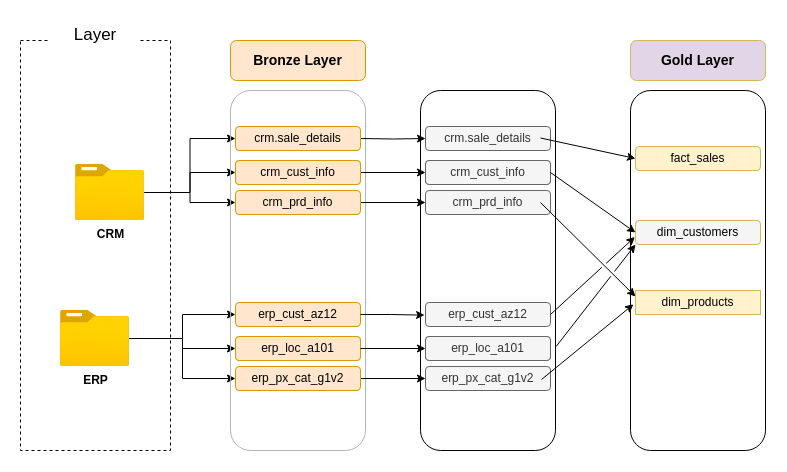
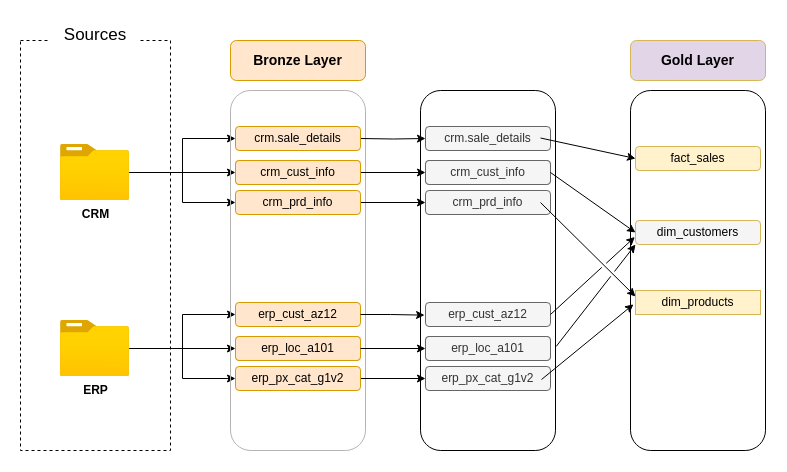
  <mxCell id="0" />
  <mxCell id="1" parent="0" />
  <mxCell id="2" value="" style="rounded=0;whiteSpace=wrap;html=1;fillColor=none;dashed=1;" parent="1" vertex="1"><mxGeometry x="20" y="40" width="150" height="410" as="geometry" /></mxCell>
  <mxCell id="3" style="edgeStyle=orthogonalEdgeStyle;rounded=0;orthogonalLoop=1;jettySize=auto;html=1;entryX=0;entryY=0.5;entryDx=0;entryDy=0;" parent="1" source="6" target="15" edge="1"><mxGeometry relative="1" as="geometry" /></mxCell>
  <mxCell id="4" style="edgeStyle=orthogonalEdgeStyle;rounded=0;orthogonalLoop=1;jettySize=auto;html=1;entryX=0;entryY=0.5;entryDx=0;entryDy=0;" parent="1" source="6" target="20" edge="1"><mxGeometry relative="1" as="geometry" /></mxCell>
  <mxCell id="5" style="edgeStyle=orthogonalEdgeStyle;rounded=0;orthogonalLoop=1;jettySize=auto;html=1;entryX=0;entryY=0.5;entryDx=0;entryDy=0;" parent="1" source="6" target="18" edge="1"><mxGeometry relative="1" as="geometry" /></mxCell>
- <mxCell id="6" value="&lt;b&gt;CRM&lt;/b&gt;" style="image;aspect=fixed;html=1;points=[];align=center;fontSize=12;image=img/lib/azure2/general/Folder_Blank.svg;" parent="1" vertex="1"><mxGeometry x="75" y="164" width="69" height="56.0" as="geometry" /></mxCell>
+ <mxCell id="6" value="&lt;b&gt;CRM&lt;/b&gt;" style="image;aspect=fixed;html=1;points=[];align=center;fontSize=12;image=img/lib/azure2/general/Folder_Blank.svg;" parent="1" vertex="1"><mxGeometry x="60" y="144" width="69" height="56.0" as="geometry" /></mxCell>
  <mxCell id="7" style="edgeStyle=orthogonalEdgeStyle;rounded=0;orthogonalLoop=1;jettySize=auto;html=1;" parent="1" source="10" target="21" edge="1"><mxGeometry relative="1" as="geometry" /></mxCell>
  <mxCell id="8" style="edgeStyle=orthogonalEdgeStyle;rounded=0;orthogonalLoop=1;jettySize=auto;html=1;entryX=0;entryY=0.5;entryDx=0;entryDy=0;" parent="1" source="10" target="25" edge="1"><mxGeometry relative="1" as="geometry" /></mxCell>
  <mxCell id="9" style="edgeStyle=orthogonalEdgeStyle;rounded=0;orthogonalLoop=1;jettySize=auto;html=1;entryX=0;entryY=0.5;entryDx=0;entryDy=0;" parent="1" source="10" target="24" edge="1"><mxGeometry relative="1" as="geometry" /></mxCell>
- <mxCell id="10" value="&lt;b&gt;ERP&lt;/b&gt;" style="image;aspect=fixed;html=1;points=[];align=center;fontSize=12;image=img/lib/azure2/general/Folder_Blank.svg;" parent="1" vertex="1"><mxGeometry x="60" y="310" width="69" height="56.0" as="geometry" /></mxCell>
- <mxCell id="11" value="&lt;font style=&quot;font-size: 17px;&quot;&gt;Layer&lt;/font&gt;" style="text;html=1;align=center;verticalAlign=middle;whiteSpace=wrap;rounded=0;fillColor=default;" parent="1" vertex="1"><mxGeometry x="49.5" y="20" width="90" height="30" as="geometry" /></mxCell>
+ <mxCell id="10" value="&lt;b&gt;ERP&lt;/b&gt;" style="image;aspect=fixed;html=1;points=[];align=center;fontSize=12;image=img/lib/azure2/general/Folder_Blank.svg;" parent="1" vertex="1"><mxGeometry x="60" y="320" width="69" height="56.0" as="geometry" /></mxCell>
+ <mxCell id="11" value="&lt;font style=&quot;font-size: 17px;&quot;&gt;Sources&lt;/font&gt;" style="text;html=1;align=center;verticalAlign=middle;whiteSpace=wrap;rounded=0;fillColor=default;" parent="1" vertex="1"><mxGeometry x="49.5" y="20" width="90" height="30" as="geometry" /></mxCell>
  <mxCell id="12" value="" style="rounded=1;whiteSpace=wrap;html=1;fillColor=none;strokeColor=#B4B4B4;" parent="1" vertex="1"><mxGeometry x="230" y="90" width="135" height="360" as="geometry" /></mxCell>
  <mxCell id="13" value="&lt;font style=&quot;font-size: 14px;&quot;&gt;&lt;b&gt;Bronze Layer&lt;/b&gt;&lt;/font&gt;" style="rounded=1;whiteSpace=wrap;html=1;fillColor=#ffe6cc;strokeColor=#d79b00;" parent="1" vertex="1"><mxGeometry x="230" y="40" width="135" height="40" as="geometry" /></mxCell>
  <mxCell id="14" value="" style="edgeStyle=orthogonalEdgeStyle;rounded=0;orthogonalLoop=1;jettySize=auto;html=1;entryX=0;entryY=0.5;entryDx=0;entryDy=0;" parent="1" target="27" edge="1"><mxGeometry relative="1" as="geometry"><mxPoint x="360" y="138" as="sourcePoint" /></mxGeometry></mxCell>
  <mxCell id="15" value="&lt;font&gt;crm.sale_details&lt;/font&gt;" style="rounded=1;whiteSpace=wrap;html=1;fillColor=#ffe6cc;strokeColor=#d79b00;" parent="1" vertex="1"><mxGeometry x="235" y="126" width="125" height="24" as="geometry" /></mxCell>
  <mxCell id="16" value="&lt;font style=&quot;font-size: 14px;&quot;&gt;Bronze Layer&lt;/font&gt;" style="rounded=1;whiteSpace=wrap;html=1;fillColor=#ffe6cc;strokeColor=#d79b00;" parent="1" vertex="1"><mxGeometry x="235" y="160" width="125" height="24" as="geometry" /></mxCell>
  <mxCell id="17" style="edgeStyle=orthogonalEdgeStyle;rounded=0;orthogonalLoop=1;jettySize=auto;html=1;entryX=0;entryY=0.5;entryDx=0;entryDy=0;" parent="1" source="18" target="29" edge="1"><mxGeometry relative="1" as="geometry" /></mxCell>
  <mxCell id="18" value="&lt;font&gt;crm_prd_info&lt;/font&gt;" style="rounded=1;whiteSpace=wrap;html=1;fillColor=#ffe6cc;strokeColor=#d79b00;" parent="1" vertex="1"><mxGeometry x="235" y="190" width="125" height="24" as="geometry" /></mxCell>
  <mxCell id="19" value="" style="edgeStyle=orthogonalEdgeStyle;rounded=0;orthogonalLoop=1;jettySize=auto;html=1;" parent="1" source="20" target="30" edge="1"><mxGeometry relative="1" as="geometry" /></mxCell>
  <mxCell id="20" value="&lt;font&gt;crm_cust_info&lt;/font&gt;" style="rounded=1;whiteSpace=wrap;html=1;fillColor=#ffe6cc;strokeColor=#d79b00;" parent="1" vertex="1"><mxGeometry x="235" y="160" width="125" height="24" as="geometry" /></mxCell>
  <mxCell id="21" value="&lt;font&gt;erp_cust_az12&lt;/font&gt;" style="rounded=1;whiteSpace=wrap;html=1;fillColor=#ffe6cc;strokeColor=#d79b00;" parent="1" vertex="1"><mxGeometry x="235" y="302" width="125" height="24" as="geometry" /></mxCell>
  <mxCell id="22" value="&lt;font style=&quot;font-size: 14px;&quot;&gt;Bronze Layer&lt;/font&gt;" style="rounded=1;whiteSpace=wrap;html=1;fillColor=#ffe6cc;strokeColor=#d79b00;" parent="1" vertex="1"><mxGeometry x="235" y="336" width="125" height="24" as="geometry" /></mxCell>
  <mxCell id="23" style="edgeStyle=orthogonalEdgeStyle;rounded=0;orthogonalLoop=1;jettySize=auto;html=1;entryX=0;entryY=0.5;entryDx=0;entryDy=0;" parent="1" source="24" target="33" edge="1"><mxGeometry relative="1" as="geometry" /></mxCell>
  <mxCell id="24" value="&lt;font&gt;erp_px_cat_g1v2&lt;/font&gt;" style="rounded=1;whiteSpace=wrap;html=1;fillColor=#ffe6cc;strokeColor=#d79b00;" parent="1" vertex="1"><mxGeometry x="235" y="366" width="125" height="24" as="geometry" /></mxCell>
  <mxCell id="25" value="&lt;font&gt;erp_loc_a101&lt;/font&gt;" style="rounded=1;whiteSpace=wrap;html=1;fillColor=#ffe6cc;strokeColor=#d79b00;" parent="1" vertex="1"><mxGeometry x="235" y="336" width="125" height="24" as="geometry" /></mxCell>
  <mxCell id="26" value="" style="rounded=1;whiteSpace=wrap;html=1;fillColor=none;" parent="1" vertex="1"><mxGeometry x="420" y="90" width="135" height="360" as="geometry" /></mxCell>
  <mxCell id="27" value="&lt;font&gt;crm.sale_details&lt;/font&gt;" style="rounded=1;whiteSpace=wrap;html=1;fillColor=#f5f5f5;strokeColor=#666666;fontColor=#333333;" parent="1" vertex="1"><mxGeometry x="425" y="126" width="125" height="24" as="geometry" /></mxCell>
  <mxCell id="28" value="&lt;font style=&quot;font-size: 14px;&quot;&gt;Bronze Layer&lt;/font&gt;" style="rounded=1;whiteSpace=wrap;html=1;fillColor=#f5f5f5;strokeColor=#666666;fontColor=#333333;" parent="1" vertex="1"><mxGeometry x="425" y="160" width="125" height="24" as="geometry" /></mxCell>
  <mxCell id="29" value="&lt;font&gt;crm_prd_info&lt;/font&gt;" style="rounded=1;whiteSpace=wrap;html=1;fillColor=#f5f5f5;strokeColor=#666666;fontColor=#333333;" parent="1" vertex="1"><mxGeometry x="425" y="190" width="125" height="24" as="geometry" /></mxCell>
  <mxCell id="30" value="&lt;font&gt;crm_cust_info&lt;/font&gt;" style="rounded=1;whiteSpace=wrap;html=1;fillColor=#f5f5f5;strokeColor=#666666;fontColor=#333333;" parent="1" vertex="1"><mxGeometry x="425" y="160" width="125" height="24" as="geometry" /></mxCell>
  <mxCell id="31" value="&lt;font&gt;erp_cust_az12&lt;/font&gt;" style="rounded=1;whiteSpace=wrap;html=1;fillColor=#f5f5f5;strokeColor=#666666;fontColor=#333333;" parent="1" vertex="1"><mxGeometry x="425" y="302" width="125" height="24" as="geometry" /></mxCell>
  <mxCell id="32" value="&lt;font style=&quot;font-size: 14px;&quot;&gt;Bronze Layer&lt;/font&gt;" style="rounded=1;whiteSpace=wrap;html=1;fillColor=#f5f5f5;strokeColor=#666666;fontColor=#333333;" parent="1" vertex="1"><mxGeometry x="425" y="336" width="125" height="24" as="geometry" /></mxCell>
  <mxCell id="33" value="&lt;font&gt;erp_px_cat_g1v2&lt;/font&gt;" style="rounded=1;whiteSpace=wrap;html=1;fillColor=#f5f5f5;strokeColor=#666666;fontColor=#333333;" parent="1" vertex="1"><mxGeometry x="425" y="366" width="125" height="24" as="geometry" /></mxCell>
  <mxCell id="34" value="&lt;font&gt;erp_loc_a101&lt;/font&gt;" style="rounded=1;whiteSpace=wrap;html=1;fillColor=#f5f5f5;strokeColor=#666666;fontColor=#333333;" parent="1" vertex="1"><mxGeometry x="425" y="336" width="125" height="24" as="geometry" /></mxCell>
  <mxCell id="35" style="edgeStyle=orthogonalEdgeStyle;rounded=0;orthogonalLoop=1;jettySize=auto;html=1;entryX=0;entryY=0.5;entryDx=0;entryDy=0;" parent="1" source="25" target="34" edge="1"><mxGeometry relative="1" as="geometry"><mxPoint x="410" y="348" as="targetPoint" /></mxGeometry></mxCell>
  <mxCell id="36" style="edgeStyle=orthogonalEdgeStyle;rounded=0;orthogonalLoop=1;jettySize=auto;html=1;entryX=0.03;entryY=0.624;entryDx=0;entryDy=0;entryPerimeter=0;" parent="1" source="21" target="26" edge="1"><mxGeometry relative="1" as="geometry" /></mxCell>
  <mxCell id="37" value="" style="rounded=1;whiteSpace=wrap;html=1;fillColor=none;" vertex="1" parent="1"><mxGeometry x="630" y="90" width="135" height="360" as="geometry" /></mxCell>
  <mxCell id="38" value="&lt;font style=&quot;font-size: 14px;&quot;&gt;&lt;b&gt;Gold Layer&lt;/b&gt;&lt;/font&gt;" style="rounded=1;whiteSpace=wrap;html=1;fillColor=#e1d5e7;strokeColor=#d6b656;" vertex="1" parent="1"><mxGeometry x="630" y="40" width="135" height="40" as="geometry" /></mxCell>
  <mxCell id="39" value="&lt;font&gt;fact_sales&lt;/font&gt;" style="rounded=1;whiteSpace=wrap;html=1;fillColor=#fff2cc;strokeColor=#d6b656;" vertex="1" parent="1"><mxGeometry x="635" y="146" width="125" height="24" as="geometry" /></mxCell>
  <mxCell id="40" value="&lt;font&gt;dim_products&lt;/font&gt;" style="whiteSpace=wrap;html=1;fillColor=#fff2cc;strokeColor=#d6b656;rounded=0;" vertex="1" parent="1"><mxGeometry x="635" y="290" width="125" height="24" as="geometry" /></mxCell>
  <mxCell id="41" value="&lt;font&gt;dim_customers&lt;/font&gt;" style="rounded=1;whiteSpace=wrap;html=1;fillColor=#f5f5f5;strokeColor=#d6b656;" vertex="1" parent="1"><mxGeometry x="635" y="220" width="125" height="24" as="geometry" /></mxCell>
  <mxCell id="42" value="" style="edgeStyle=none;orthogonalLoop=1;jettySize=auto;html=1;rounded=0;entryX=0;entryY=0.5;entryDx=0;entryDy=0;" edge="1" parent="1" target="39"><mxGeometry width="80" relative="1" as="geometry"><mxPoint x="540" y="137.5" as="sourcePoint" /><mxPoint x="590" y="138" as="targetPoint" /><Array as="points" /></mxGeometry></mxCell>
  <mxCell id="43" value="" style="edgeStyle=none;orthogonalLoop=1;jettySize=auto;html=1;rounded=0;entryX=0;entryY=0.5;entryDx=0;entryDy=0;exitX=1;exitY=0.5;exitDx=0;exitDy=0;jumpStyle=gap;" edge="1" parent="1" source="30" target="41"><mxGeometry width="80" relative="1" as="geometry"><mxPoint x="550" y="178" as="sourcePoint" /><mxPoint x="625" y="171.5" as="targetPoint" /><Array as="points" /></mxGeometry></mxCell>
  <mxCell id="44" value="" style="edgeStyle=none;orthogonalLoop=1;jettySize=auto;html=1;rounded=0;entryX=0;entryY=0.25;entryDx=0;entryDy=0;exitX=1;exitY=0.5;exitDx=0;exitDy=0;jumpStyle=gap;" edge="1" parent="1" target="40"><mxGeometry width="80" relative="1" as="geometry"><mxPoint x="540" y="202" as="sourcePoint" /><mxPoint x="595" y="262" as="targetPoint" /><Array as="points" /></mxGeometry></mxCell>
  <mxCell id="45" value="" style="edgeStyle=none;orthogonalLoop=1;jettySize=auto;html=1;rounded=0;entryX=0.032;entryY=0.407;entryDx=0;entryDy=0;entryPerimeter=0;exitX=1;exitY=0.5;exitDx=0;exitDy=0;jumpStyle=gap;" edge="1" parent="1" source="31" target="37"><mxGeometry width="80" relative="1" as="geometry"><mxPoint x="530" y="314" as="sourcePoint" /><mxPoint x="585" y="314.5" as="targetPoint" /><Array as="points" /></mxGeometry></mxCell>
  <mxCell id="46" value="" style="edgeStyle=none;orthogonalLoop=1;jettySize=auto;html=1;rounded=0;exitX=1.005;exitY=0.711;exitDx=0;exitDy=0;exitPerimeter=0;jumpStyle=gap;" edge="1" parent="1" source="26"><mxGeometry width="80" relative="1" as="geometry"><mxPoint x="575" y="348" as="sourcePoint" /><mxPoint x="635" y="244" as="targetPoint" /><Array as="points" /></mxGeometry></mxCell>
  <mxCell id="47" value="" style="edgeStyle=none;orthogonalLoop=1;jettySize=auto;html=1;rounded=0;entryX=0.022;entryY=0.594;entryDx=0;entryDy=0;entryPerimeter=0;exitX=1;exitY=0.5;exitDx=0;exitDy=0;jumpStyle=gap;" edge="1" parent="1" target="37"><mxGeometry width="80" relative="1" as="geometry"><mxPoint x="541" y="379" as="sourcePoint" /><mxPoint x="595" y="302" as="targetPoint" /><Array as="points" /></mxGeometry></mxCell>
